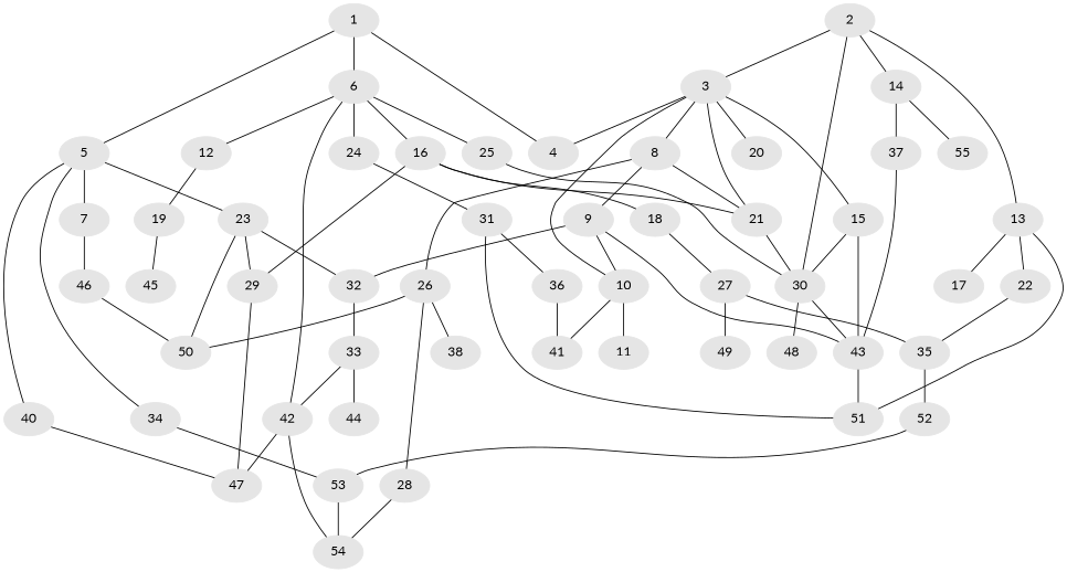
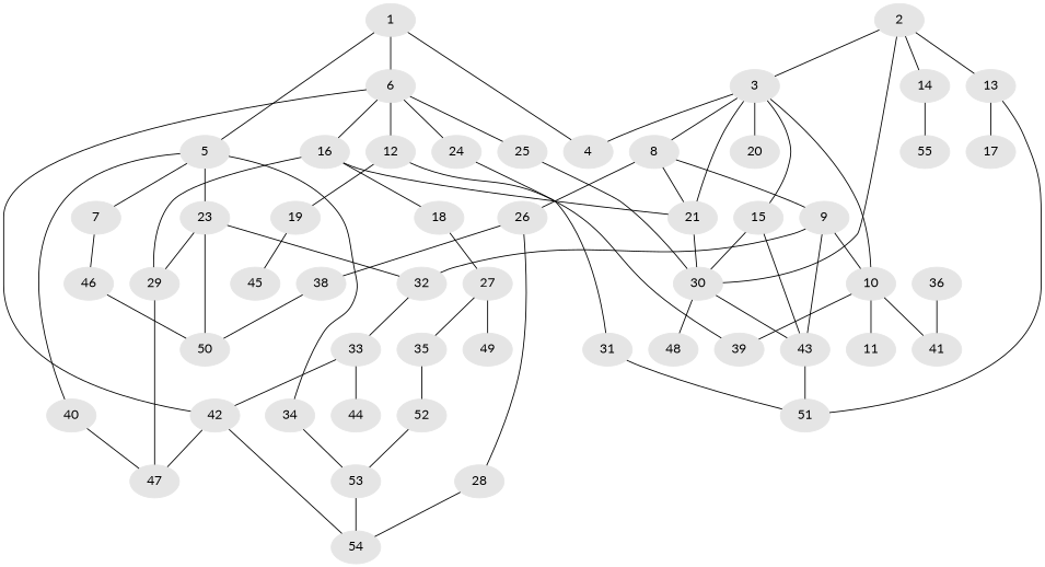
  graph {
    fontname=Lato
    node [color=gray90 fontname=Lato style=filled]
    edge [fontname=Lato]
    1
    5
    6
    4
    2
    3
    13
    14
    30
    7
    23
    34
    40
    12
    16
    24
    25
    42
    8
    10
    15
    20
    21
    17
-   22
    51
-   37
    55
    43
    48
    9
    26
    11
+   39
    41
    46
    32
    29
    50
    53
    47
    19
    18
    31
    54
    28
    38
    33
    45
    35
    27
    49
    52
    36
    44
    1 -- 5
    1 -- 6
    1 -- 4
    5 -- 7
    5 -- 23
    5 -- 34
    5 -- 40
    6 -- 12
    6 -- 16
    6 -- 24
    6 -- 25
    6 -- 42
    2 -- 3
    2 -- 13
    2 -- 14
    2 -- 30
    3 -- 4
    3 -- 8
    3 -- 10
    3 -- 15
    3 -- 20
    3 -- 21
    13 -- 17
-   13 -- 22
    13 -- 51
-   14 -- 37
    14 -- 55
    30 -- 43
    30 -- 48
    7 -- 46
    23 -- 32
    23 -- 29
    23 -- 50
    34 -- 53
    40 -- 47
+   12 -- 39
    12 -- 19
    16 -- 21
    16 -- 29
    16 -- 18
    24 -- 31
    25 -- 30
    42 -- 47
    42 -- 54
    8 -- 21
    8 -- 9
    8 -- 26
    10 -- 11
+   10 -- 39
    10 -- 41
    15 -- 30
    15 -- 43
    21 -- 30
-   22 -- 35
-   37 -- 43
    43 -- 51
    9 -- 10
    9 -- 43
    9 -- 32
-   26 -- 50
+   38 -- 50
    26 -- 28
    26 -- 38
    46 -- 50
    32 -- 33
    29 -- 47
    53 -- 54
    19 -- 45
    18 -- 27
    31 -- 51
-   31 -- 36
    28 -- 54
    33 -- 42
    33 -- 44
    35 -- 52
    27 -- 35
    27 -- 49
    52 -- 53
    36 -- 41
  }
